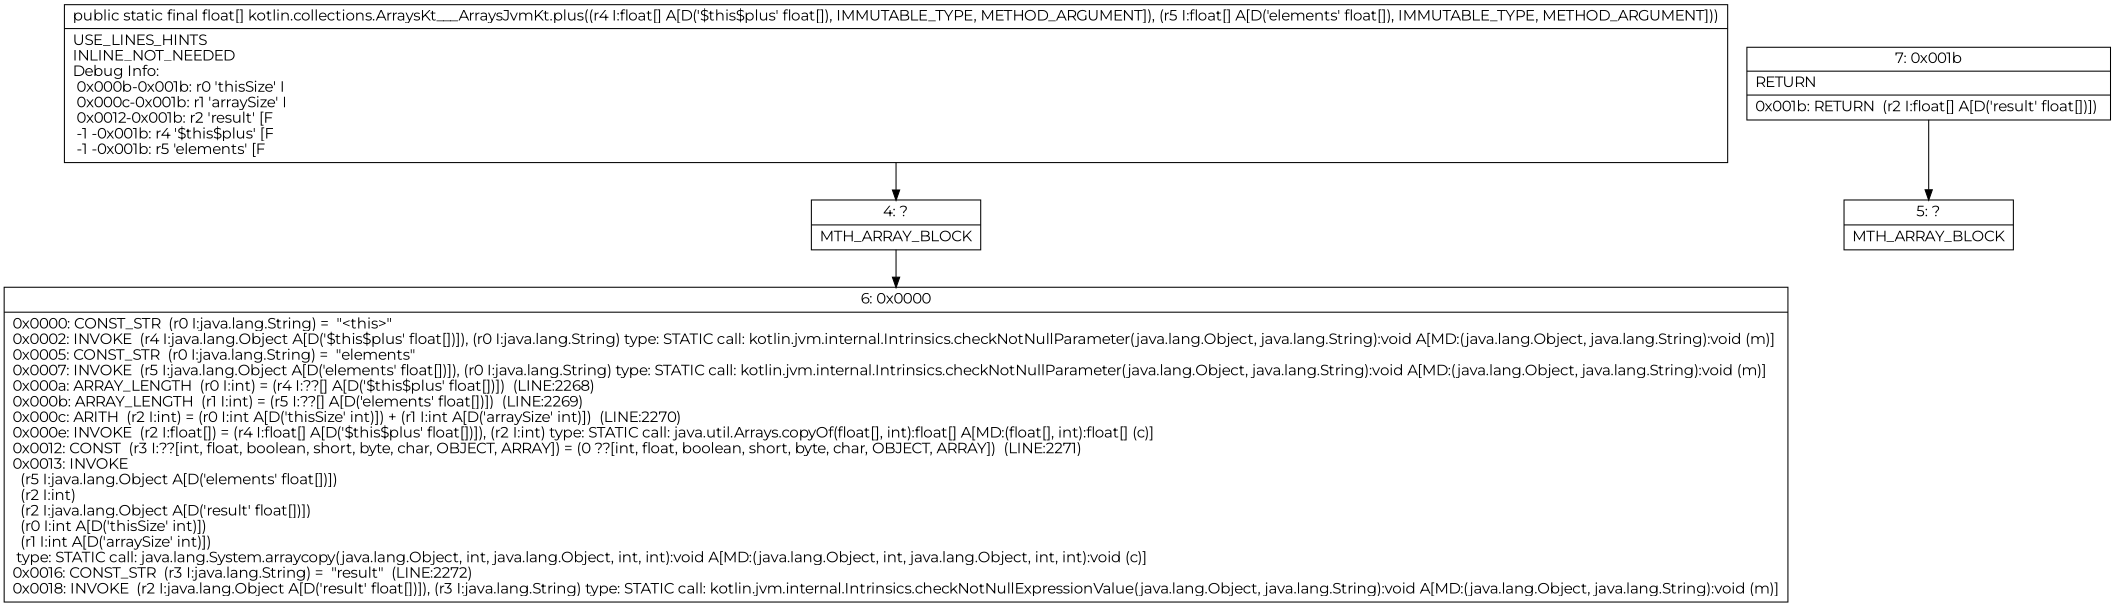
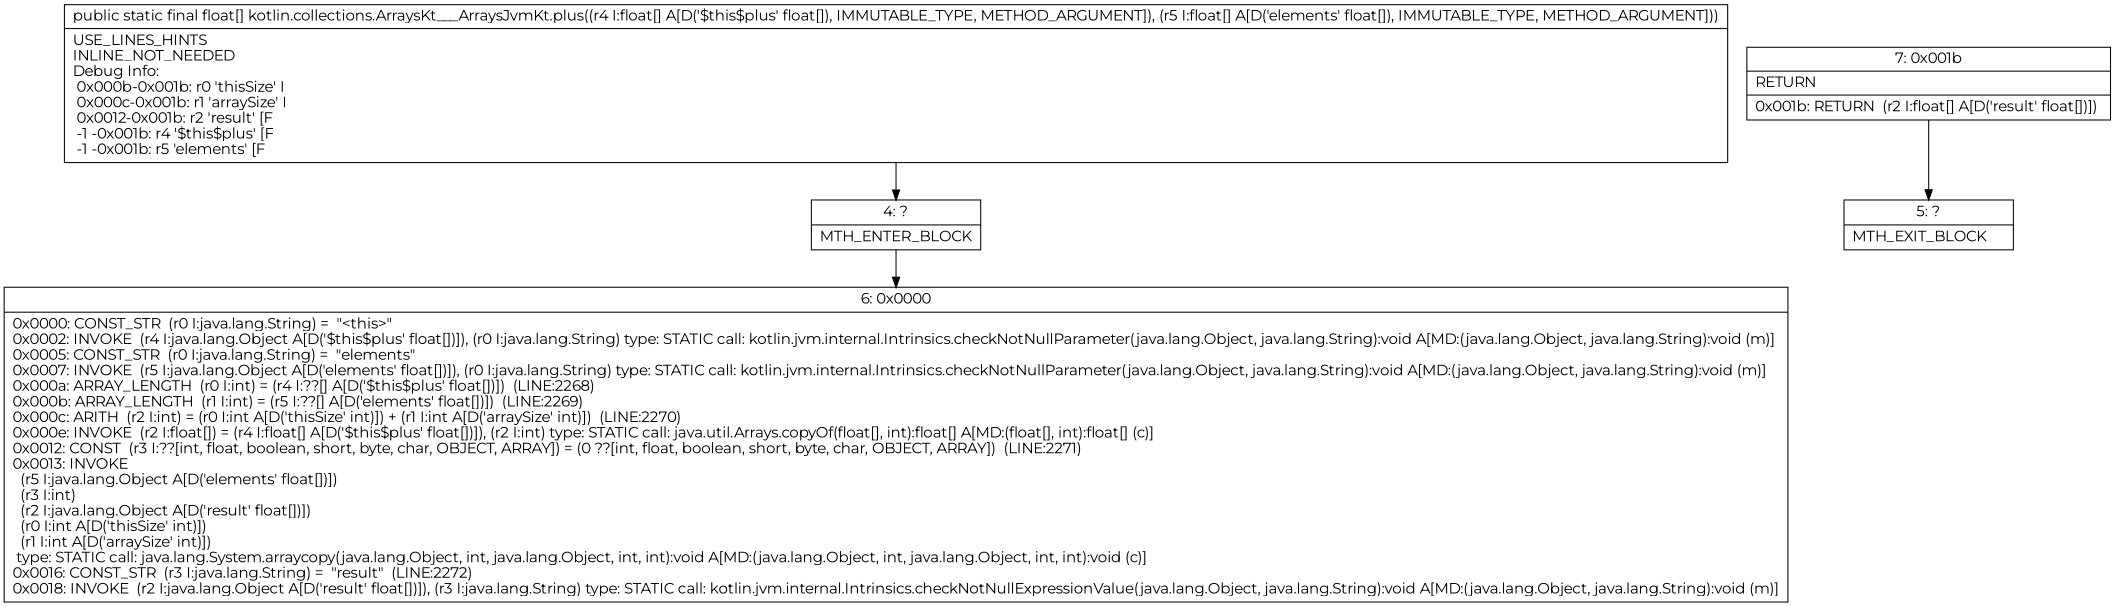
  digraph {
    fontname=Montserrat
    node [fontname=Montserrat shape=record]
    edge [fontname=Montserrat]
-   n1 [label="{4\:\ ?|MTH_ARRAY_BLOCK\l}"]
-   n2 [label="{6\:\ 0x0000|0x0000: CONST_STR  (r0 I:java.lang.String) =  \"\<this\>\" \l0x0002: INVOKE  (r4 I:java.lang.Object A[D('$this$plus' float[])]), (r0 I:java.lang.String) type: STATIC call: kotlin.jvm.internal.Intrinsics.checkNotNullParameter(java.lang.Object, java.lang.String):void A[MD:(java.lang.Object, java.lang.String):void (m)]\l0x0005: CONST_STR  (r0 I:java.lang.String) =  \"elements\" \l0x0007: INVOKE  (r5 I:java.lang.Object A[D('elements' float[])]), (r0 I:java.lang.String) type: STATIC call: kotlin.jvm.internal.Intrinsics.checkNotNullParameter(java.lang.Object, java.lang.String):void A[MD:(java.lang.Object, java.lang.String):void (m)]\l0x000a: ARRAY_LENGTH  (r0 I:int) = (r4 I:??[] A[D('$this$plus' float[])])  (LINE:2268)\l0x000b: ARRAY_LENGTH  (r1 I:int) = (r5 I:??[] A[D('elements' float[])])  (LINE:2269)\l0x000c: ARITH  (r2 I:int) = (r0 I:int A[D('thisSize' int)]) + (r1 I:int A[D('arraySize' int)])  (LINE:2270)\l0x000e: INVOKE  (r2 I:float[]) = (r4 I:float[] A[D('$this$plus' float[])]), (r2 I:int) type: STATIC call: java.util.Arrays.copyOf(float[], int):float[] A[MD:(float[], int):float[] (c)]\l0x0012: CONST  (r3 I:??[int, float, boolean, short, byte, char, OBJECT, ARRAY]) = (0 ??[int, float, boolean, short, byte, char, OBJECT, ARRAY])  (LINE:2271)\l0x0013: INVOKE  \l  (r5 I:java.lang.Object A[D('elements' float[])])\l  (r2 I:int)\l  (r2 I:java.lang.Object A[D('result' float[])])\l  (r0 I:int A[D('thisSize' int)])\l  (r1 I:int A[D('arraySize' int)])\l type: STATIC call: java.lang.System.arraycopy(java.lang.Object, int, java.lang.Object, int, int):void A[MD:(java.lang.Object, int, java.lang.Object, int, int):void (c)]\l0x0016: CONST_STR  (r3 I:java.lang.String) =  \"result\"  (LINE:2272)\l0x0018: INVOKE  (r2 I:java.lang.Object A[D('result' float[])]), (r3 I:java.lang.String) type: STATIC call: kotlin.jvm.internal.Intrinsics.checkNotNullExpressionValue(java.lang.Object, java.lang.String):void A[MD:(java.lang.Object, java.lang.String):void (m)]\l}"]
+   n1 [label="{4\:\ ?|MTH_ENTER_BLOCK\l}"]
+   n2 [label="{6\:\ 0x0000|0x0000: CONST_STR  (r0 I:java.lang.String) =  \"\<this\>\" \l0x0002: INVOKE  (r4 I:java.lang.Object A[D('$this$plus' float[])]), (r0 I:java.lang.String) type: STATIC call: kotlin.jvm.internal.Intrinsics.checkNotNullParameter(java.lang.Object, java.lang.String):void A[MD:(java.lang.Object, java.lang.String):void (m)]\l0x0005: CONST_STR  (r0 I:java.lang.String) =  \"elements\" \l0x0007: INVOKE  (r5 I:java.lang.Object A[D('elements' float[])]), (r0 I:java.lang.String) type: STATIC call: kotlin.jvm.internal.Intrinsics.checkNotNullParameter(java.lang.Object, java.lang.String):void A[MD:(java.lang.Object, java.lang.String):void (m)]\l0x000a: ARRAY_LENGTH  (r0 I:int) = (r4 I:??[] A[D('$this$plus' float[])])  (LINE:2268)\l0x000b: ARRAY_LENGTH  (r1 I:int) = (r5 I:??[] A[D('elements' float[])])  (LINE:2269)\l0x000c: ARITH  (r2 I:int) = (r0 I:int A[D('thisSize' int)]) + (r1 I:int A[D('arraySize' int)])  (LINE:2270)\l0x000e: INVOKE  (r2 I:float[]) = (r4 I:float[] A[D('$this$plus' float[])]), (r2 I:int) type: STATIC call: java.util.Arrays.copyOf(float[], int):float[] A[MD:(float[], int):float[] (c)]\l0x0012: CONST  (r3 I:??[int, float, boolean, short, byte, char, OBJECT, ARRAY]) = (0 ??[int, float, boolean, short, byte, char, OBJECT, ARRAY])  (LINE:2271)\l0x0013: INVOKE  \l  (r5 I:java.lang.Object A[D('elements' float[])])\l  (r3 I:int)\l  (r2 I:java.lang.Object A[D('result' float[])])\l  (r0 I:int A[D('thisSize' int)])\l  (r1 I:int A[D('arraySize' int)])\l type: STATIC call: java.lang.System.arraycopy(java.lang.Object, int, java.lang.Object, int, int):void A[MD:(java.lang.Object, int, java.lang.Object, int, int):void (c)]\l0x0016: CONST_STR  (r3 I:java.lang.String) =  \"result\"  (LINE:2272)\l0x0018: INVOKE  (r2 I:java.lang.Object A[D('result' float[])]), (r3 I:java.lang.String) type: STATIC call: kotlin.jvm.internal.Intrinsics.checkNotNullExpressionValue(java.lang.Object, java.lang.String):void A[MD:(java.lang.Object, java.lang.String):void (m)]\l}"]
    n3 [label="{7\:\ 0x001b|RETURN\l|0x001b: RETURN  (r2 I:float[] A[D('result' float[])]) \l}"]
-   n4 [label="{5\:\ ?|MTH_ARRAY_BLOCK\l}"]
+   n4 [label="{5\:\ ?|MTH_EXIT_BLOCK\l}"]
    n5 [label="{public static final float[] kotlin.collections.ArraysKt___ArraysJvmKt.plus((r4 I:float[] A[D('$this$plus' float[]), IMMUTABLE_TYPE, METHOD_ARGUMENT]), (r5 I:float[] A[D('elements' float[]), IMMUTABLE_TYPE, METHOD_ARGUMENT]))  | USE_LINES_HINTS\lINLINE_NOT_NEEDED\lDebug Info:\l  0x000b\-0x001b: r0 'thisSize' I\l  0x000c\-0x001b: r1 'arraySize' I\l  0x0012\-0x001b: r2 'result' [F\l  \-1 \-0x001b: r4 '$this$plus' [F\l  \-1 \-0x001b: r5 'elements' [F\l}"]
    n1 -> n2
    n3 -> n4
    n5 -> n1
  }
